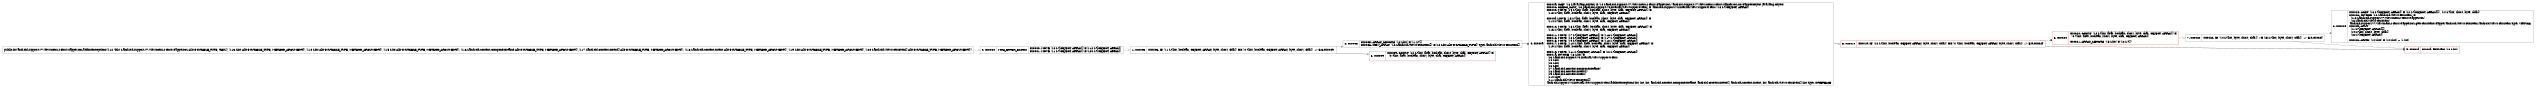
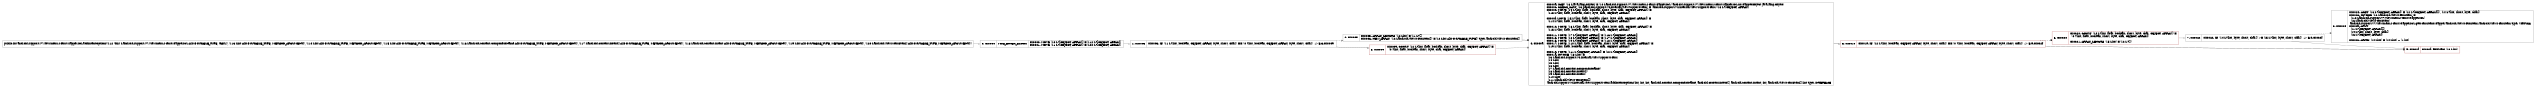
  digraph {
    rankdir=LR
    node [color=gray40 shape=record]
    edge [arrowhead=onormal color=gray40]
    n1 [label="{0\:\ 0x0000|MTH_ENTER_BLOCK\l|0x0000: MOVE  (r0 I:?[OBJECT, ARRAY]) = (r12 I:?[OBJECT, ARRAY]) \l0x0001: MOVE  (r1 I:?[OBJECT, ARRAY]) = (r20 I:?[OBJECT, ARRAY]) \l}"]
    n2 [label="{1\:\ 0x0003|0x0003: IF  (r1 I:?[int, boolean, OBJECT, ARRAY, byte, short, char]) == (0 ?[int, boolean, OBJECT, ARRAY, byte, short, char])  \-\> B:3:0x0009 \l}"]
    n3 [label="{2\:\ 0x0005|0x0005: ARRAY_LENGTH  (r2 I:int) = (r1 I:?[]) \l0x0006: NEW_ARRAY  (r2 I:android.view.MenuItem[]) = (r2 I:int A[IMMUTABLE_TYPE]) type: android.view.MenuItem[] \l}"]
    n4 [color=brown label="{3\:\ 0x0009|0x0009: CONST  (r2 I:?[int, float, boolean, short, byte, char, OBJECT, ARRAY]) = \l  (0 ?[int, float, boolean, short, byte, char, OBJECT, ARRAY])\l \l}"]
    n5 [label="{4\:\ 0x000a|0x000a: IGET  (r3 I:java.lang.Object) = (r0 I:android.support.v7.view.menu.MenuWrapperICS) android.support.v7.view.menu.MenuWrapperICS.mWrappedObject java.lang.Object \l0x000c: CHECK_CAST  (r3 I:android.support.v4.internal.view.SupportMenu) = (android.support.v4.internal.view.SupportMenu) (r3 I:?[OBJECT, ARRAY]) \l0x000e: MOVE  (r4 I:?[int, float, boolean, short, byte, char, OBJECT, ARRAY]) = \l  (r13 I:?[int, float, boolean, short, byte, char, OBJECT, ARRAY])\l \l0x000f: MOVE  (r5 I:?[int, float, boolean, short, byte, char, OBJECT, ARRAY]) = \l  (r14 I:?[int, float, boolean, short, byte, char, OBJECT, ARRAY])\l \l0x0010: MOVE  (r6 I:?[int, float, boolean, short, byte, char, OBJECT, ARRAY]) = \l  (r15 I:?[int, float, boolean, short, byte, char, OBJECT, ARRAY])\l \l0x0011: MOVE  (r7 I:?[OBJECT, ARRAY]) = (r16 I:?[OBJECT, ARRAY]) \l0x0013: MOVE  (r8 I:?[OBJECT, ARRAY]) = (r17 I:?[OBJECT, ARRAY]) \l0x0015: MOVE  (r9 I:?[OBJECT, ARRAY]) = (r18 I:?[OBJECT, ARRAY]) \l0x0017: MOVE  (r10 I:?[int, float, boolean, short, byte, char, OBJECT, ARRAY]) = \l  (r19 I:?[int, float, boolean, short, byte, char, OBJECT, ARRAY])\l \l0x0019: MOVE  (r11 I:?[OBJECT, ARRAY]) = (r2 I:?[OBJECT, ARRAY]) \l0x001a: INVOKE  (r3 I:int) = \l  (r3 I:android.support.v4.internal.view.SupportMenu)\l  (r4 I:int)\l  (r5 I:int)\l  (r6 I:int)\l  (r7 I:android.content.ComponentName)\l  (r8 I:android.content.Intent[])\l  (r9 I:android.content.Intent)\l  (r10 I:int)\l  (r11 I:android.view.MenuItem[])\l android.support.v4.internal.view.SupportMenu.addIntentOptions(int, int, int, android.content.ComponentName, android.content.Intent[], android.content.Intent, int, android.view.MenuItem[]):int type: INTERFACE \l}"]
    n6 [color=brown label="{5\:\ 0x001e|0x001e: IF  (r2 I:?[int, boolean, OBJECT, ARRAY, byte, short, char]) == (0 ?[int, boolean, OBJECT, ARRAY, byte, short, char])  \-\> B:9:0x002f \l}"]
    n7 [color=brown label="{6\:\ 0x0020|0x0020: CONST  (r4 I:?[int, float, boolean, short, byte, char, OBJECT, ARRAY]) = \l  (0 ?[int, float, boolean, short, byte, char, OBJECT, ARRAY])\l \l0x0021: ARRAY_LENGTH  (r5 I:int) = (r2 I:?[]) \l}"]
    n8 [color=brown label="{9\:\ 0x002f|0x002f: RETURN  (r3 I:int) \l}"]
    n9 [label="{7\:\ 0x0022|0x0022: IF  (r4 I:?[int, byte, short, char]) \>= (r5 I:?[int, byte, short, char])  \-\> B:9:0x002f \l}"]
    n10 [label="{8\:\ 0x0024|0x0024: AGET  (r6 I:?[OBJECT, ARRAY]) = (r2 I:?[OBJECT, ARRAY][]), (r4 I:?[int, short, byte, char]) \l0x0026: INVOKE  (r6 I:android.view.MenuItem) = \l  (r12 I:android.support.v7.view.menu.MenuWrapperICS)\l  (r6 I:android.view.MenuItem)\l android.support.v7.view.menu.MenuWrapperICS.getMenuItemWrapper(android.view.MenuItem):android.view.MenuItem type: VIRTUAL \l0x002a: APUT  \l  (r1 I:?[OBJECT, ARRAY][])\l  (r4 I:?[int, short, byte, char])\l  (r6 I:?[OBJECT, ARRAY])\l \l0x002c: ARITH  (r4 I:int) = (r4 I:int) + (1 int) \l}"]
    n11 [label="{public int android.support.v7.view.menu.MenuWrapperICS.addIntentOptions((r12 'this' I:android.support.v7.view.menu.MenuWrapperICS A[IMMUTABLE_TYPE, THIS]), (r13 I:int A[IMMUTABLE_TYPE, METHOD_ARGUMENT]), (r14 I:int A[IMMUTABLE_TYPE, METHOD_ARGUMENT]), (r15 I:int A[IMMUTABLE_TYPE, METHOD_ARGUMENT]), (r16 I:android.content.ComponentName A[IMMUTABLE_TYPE, METHOD_ARGUMENT]), (r17 I:android.content.Intent[] A[IMMUTABLE_TYPE, METHOD_ARGUMENT]), (r18 I:android.content.Intent A[IMMUTABLE_TYPE, METHOD_ARGUMENT]), (r19 I:int A[IMMUTABLE_TYPE, METHOD_ARGUMENT]), (r20 I:android.view.MenuItem[] A[IMMUTABLE_TYPE, METHOD_ARGUMENT])) }"]
    n1 -> n2
    n2 -> n3 [color=black style=dashed]
    n2 -> n4 [color=black]
    n3 -> n5 [arrowhead=dot color=black]
+   n4 -> n5 [arrowhead=dot]
    n5 -> n6 [color=black]
    n6 -> n7 [arrowhead=dot color=black style=dashed]
    n6 -> n8 [arrowhead=dot color=black]
    n7 -> n9
    n9 -> n8 [arrowhead=dot]
    n9 -> n10 [arrowhead=dot style=dashed]
    n11 -> n1
  }
